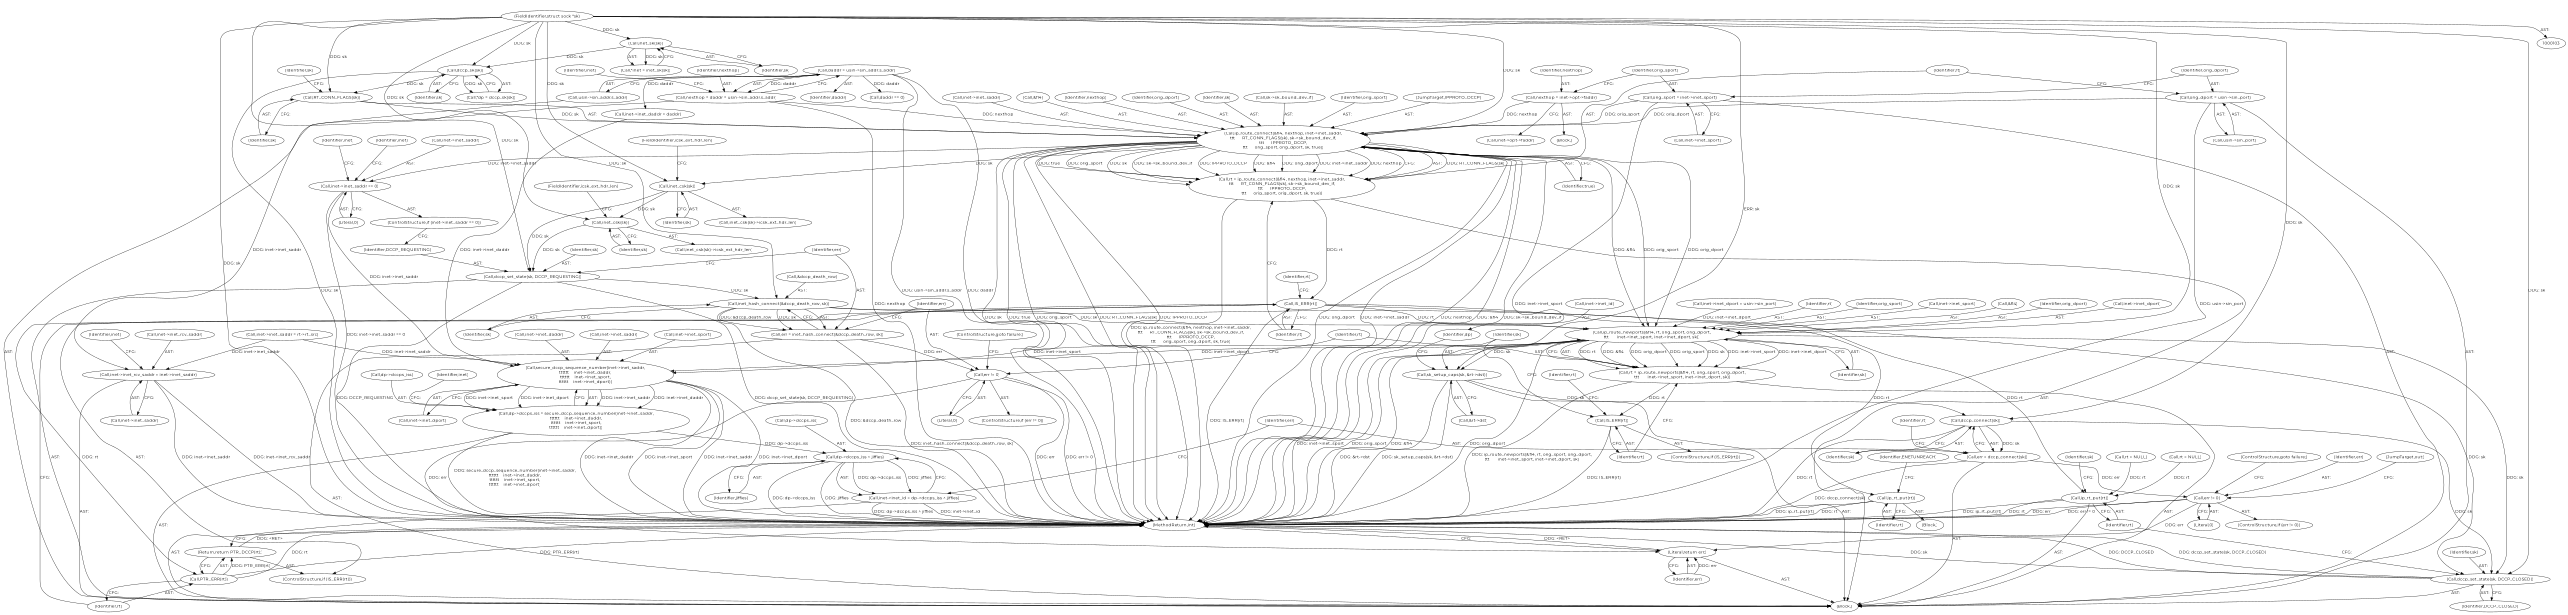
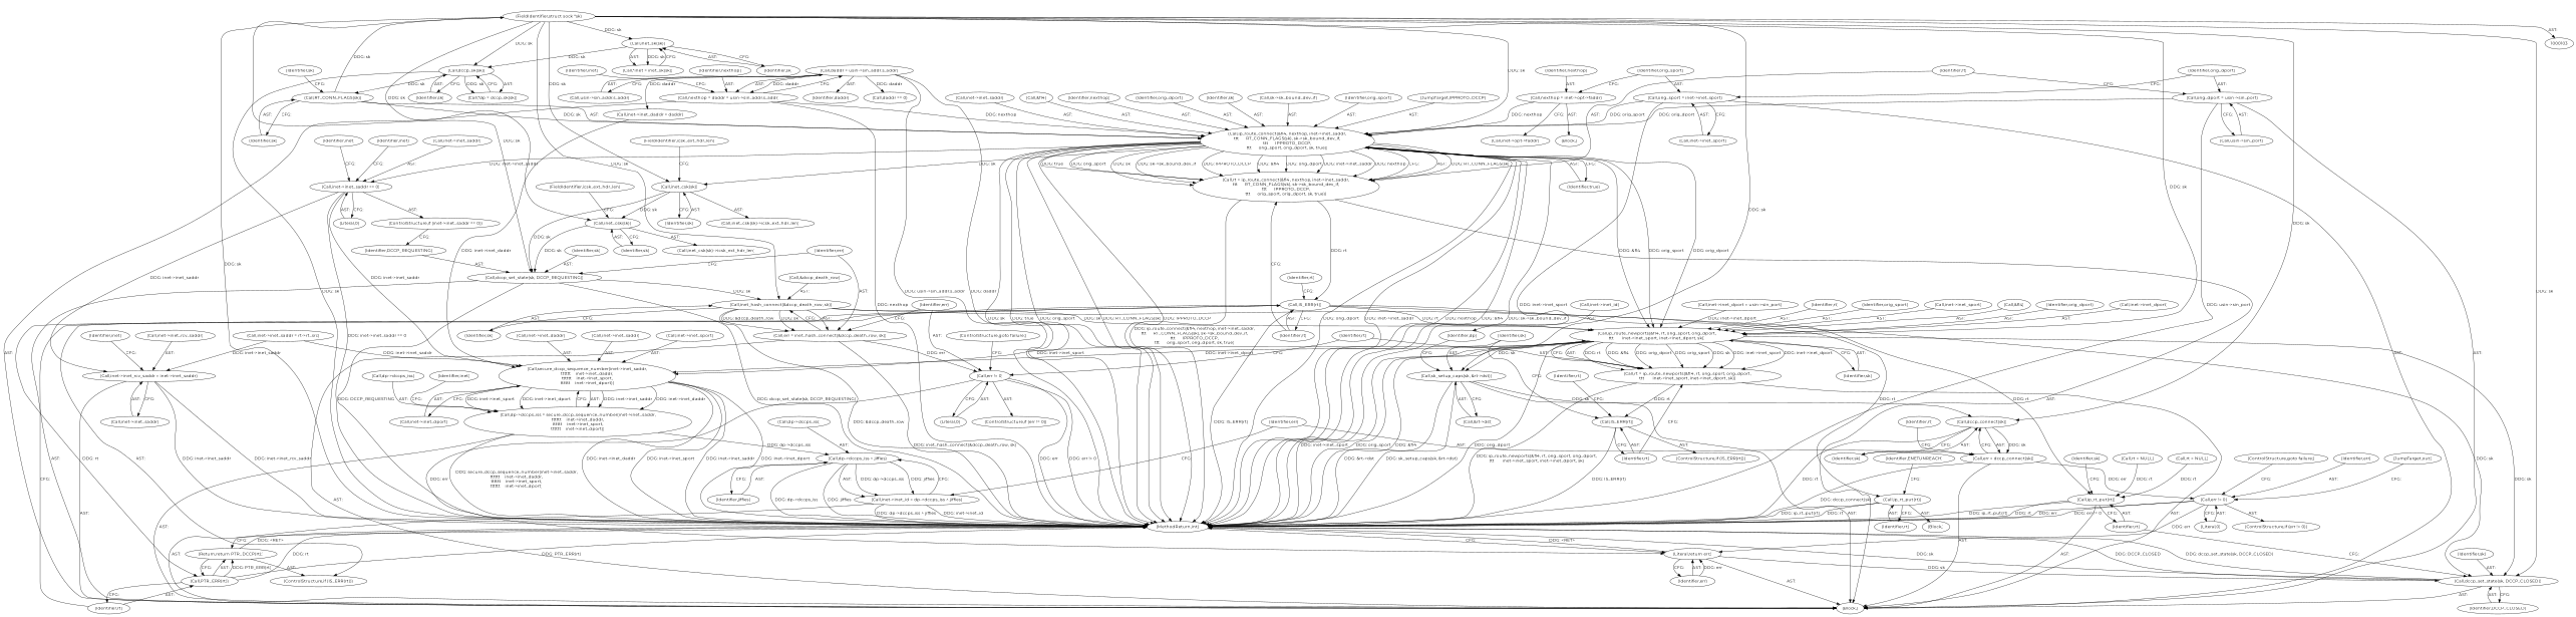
  digraph {
    fontname=Montserrat
    node [fontname=Montserrat]
    edge [fontname=Montserrat]
    n1 [label="(Call,ip_route_connect(&fl4, nexthop, inet->inet_saddr,\n\t\t\t      RT_CONN_FLAGS(sk), sk->sk_bound_dev_if,\n\t\t\t      IPPROTO_DCCP,\n\t\t\t      orig_sport, orig_dport, sk, true))"]
    n2 [label="(Call,rt = ip_route_connect(&fl4, nexthop, inet->inet_saddr,\n\t\t\t      RT_CONN_FLAGS(sk), sk->sk_bound_dev_if,\n\t\t\t      IPPROTO_DCCP,\n\t\t\t      orig_sport, orig_dport, sk, true))"]
    n3 [label="(Call,ip_route_newports(&fl4, rt, orig_sport, orig_dport,\n\t\t\t       inet->inet_sport, inet->inet_dport, sk))"]
    n4 [label="(Call,inet->inet_saddr == 0)"]
    n5 [label="(Call,inet_csk(sk))"]
    n6 [label="(Identifier,true)"]
    n7 [label="(MethodReturn,int)"]
    n8 [label="(Block,)"]
    n9 [label="(Call,IS_ERR(rt))"]
    n10 [label="(Call,sk_setup_caps(sk, &rt->dst))"]
    n11 [label="(Call,dccp_set_state(sk, DCCP_CLOSED))"]
    n12 [label="(Call,rt = ip_route_newports(&fl4, rt, orig_sport, orig_dport,\n\t\t\t       inet->inet_sport, inet->inet_dport, sk))"]
    n13 [label="(Call,secure_dccp_sequence_number(inet->inet_saddr,\n\t\t\t\t\t\t    inet->inet_daddr,\n\t\t\t\t\t\t    inet->inet_sport,\n\t\t\t\t\t\t    inet->inet_dport))"]
    n14 [label="(Identifier,sk)"]
    n15 [label="(Call,inet->inet_rcv_saddr = inet->inet_saddr)"]
    n16 [label="(ControlStructure,if (inet->inet_saddr == 0))"]
    n17 [label="(Literal,0)"]
    n18 [label="(Call,inet_csk(sk))"]
    n19 [label="(Call,dccp_set_state(sk, DCCP_REQUESTING))"]
    n20 [label="(Identifier,sk)"]
    n21 [label="(Call,inet_csk(sk)->icsk_ext_hdr_len)"]
    n22 [label="(Return,return PTR_DCCP(rt);)"]
    n23 [label="(Literal,return err;)"]
    n24 [label="(Call,nexthop = daddr = usin->sin_addr.s_addr)"]
    n25 [label="(Call,daddr = usin->sin_addr.s_addr)"]
    n26 [label="(Call,daddr == 0)"]
    n27 [label="(Call,inet->inet_daddr = daddr)"]
    n28 [label="(Call,usin->sin_addr.s_addr)"]
    n29 [label="(Identifier,daddr)"]
    n30 [label="(Call,nexthop = inet->opt->faddr)"]
    n31 [label="(Block,)"]
    n32 [label="(Call,inet->opt->faddr)"]
    n33 [label="(Call,RT_CONN_FLAGS(sk))"]
    n34 [label="(Identifier,sk)"]
    n35 [label="(Call,dccp_sk(sk))"]
    n36 [label="(Call,*dp = dccp_sk(sk))"]
    n37 [label="(Identifier,sk)"]
    n38 [label="(Call,inet_sk(sk))"]
    n39 [label="(Call,*inet = inet_sk(sk))"]
    n40 [label="(Identifier,sk)"]
    n41 [label="(FieldIdentifier,struct sock *sk)"]
    n42 [label="(Call,dccp_connect(sk))"]
    n43 [label="(Call,inet_hash_connect(&dccp_death_row, sk))"]
    1000103
    n45 [label="(Call,&rt->dst)"]
    n46 [label="(Call,err = dccp_connect(sk))"]
    n47 [label="(Identifier,sk)"]
    n48 [label="(Identifier,DCCP_CLOSED)"]
    n49 [label="(Identifier,sk)"]
    n50 [label="(Call,inet_csk(sk)->icsk_ext_hdr_len)"]
    n51 [label="(Call,err = inet_hash_connect(&dccp_death_row, sk))"]
    n52 [label="(Identifier,sk)"]
    n53 [label="(Call,orig_sport = inet->inet_sport)"]
    n54 [label="(Call,inet->inet_sport)"]
    n55 [label="(Call,orig_dport = usin->sin_port)"]
    n56 [label="(Call,usin->sin_port)"]
    n57 [label="(Call,PTR_ERR(rt))"]
    n58 [label="(Call,ip_rt_put(rt))"]
    n59 [label="(Call,ip_rt_put(rt))"]
    n60 [label="(Identifier,rt)"]
    n61 [label="(ControlStructure,if (IS_ERR(rt)))"]
    n62 [label="(Identifier,rt)"]
    n63 [label="(Block,)"]
    n64 [label="(Identifier,rt)"]
    n65 [label="(Identifier,rt)"]
    n66 [label="(Call,IS_ERR(rt))"]
    n67 [label="(Call,dp->dccps_iss = secure_dccp_sequence_number(inet->inet_saddr,\n\t\t\t\t\t\t    inet->inet_daddr,\n\t\t\t\t\t\t    inet->inet_sport,\n\t\t\t\t\t\t    inet->inet_dport))"]
    n68 [label="(Call,inet->inet_dport)"]
    n69 [label="(Identifier,rt)"]
    n70 [label="(ControlStructure,if (IS_ERR(rt)))"]
    n71 [label="(Call,err != 0)"]
    n72 [label="(Literal,0)"]
    n73 [label="(ControlStructure,if (err != 0))"]
    n74 [label="(Identifier,err)"]
    n75 [label="(Call,dp->dccps_iss ^ jiffies)"]
    n76 [label="(Call,inet->inet_id = dp->dccps_iss ^ jiffies)"]
    n77 [label="(Identifier,jiffies)"]
    n78 [label="(Call,inet->inet_saddr)"]
    n79 [label="(Identifier,DCCP_REQUESTING)"]
    n80 [label="(Call,err != 0)"]
    n81 [label="(Literal,0)"]
    n82 [label="(ControlStructure,if (err != 0))"]
    n83 [label="(Identifier,err)"]
    n84 [label="(Call,inet->inet_sport)"]
    n85 [label="(Call,dp->dccps_iss)"]
    n86 [label="(Identifier,nexthop)"]
    n87 [label="(Call,inet->inet_saddr = rt->rt_src)"]
    n88 [label="(Call,inet->inet_id)"]
    n89 [label="(Identifier,dp)"]
    n90 [label="(Call,inet->inet_saddr)"]
    n91 [label="(Call,&fl4)"]
    n92 [label="(Call,inet->inet_rcv_saddr)"]
    n93 [label="(Call,&fl4)"]
    n94 [label="(Identifier,inet)"]
    n95 [label="(Identifier,rt)"]
    n96 [label="(Identifier,inet)"]
    n97 [label="(Identifier,sk)"]
    n98 [label="(Identifier,sk)"]
    n99 [label="(JumpTarget,out:)"]
    n100 [label="(FieldIdentifier,icsk_ext_hdr_len)"]
    n101 [label="(Identifier,err)"]
    n102 [label="(ControlStructure,goto failure;)"]
    n103 [label="(Call,inet->inet_saddr)"]
    n104 [label="(Call,dp->dccps_iss)"]
    n105 [label="(FieldIdentifier,icsk_ext_hdr_len)"]
    n106 [label="(Identifier,orig_dport)"]
    n107 [label="(ControlStructure,goto failure;)"]
    n108 [label="(Identifier,err)"]
    n109 [label="(Call,inet->inet_dport)"]
    n110 [label="(Identifier,rt)"]
    n111 [label="(Call,rt = NULL)"]
    n112 [label="(Identifier,err)"]
    n113 [label="(Identifier,sk)"]
    n114 [label="(Identifier,rt)"]
    n115 [label="(Call,&dccp_death_row)"]
    n116 [label="(Call,inet->inet_dport = usin->sin_port)"]
    n117 [label="(Identifier,nexthop)"]
    n118 [label="(Identifier,orig_dport)"]
    n119 [label="(Call,inet->inet_daddr)"]
    n120 [label="(Identifier,sk)"]
    n121 [label="(Identifier,sk)"]
    n122 [label="(Identifier,orig_sport)"]
    n123 [label="(Identifier,rt)"]
    n124 [label="(Identifier,orig_sport)"]
    n125 [label="(Call,sk->sk_bound_dev_if)"]
    n126 [label="(Identifier,inet)"]
    n127 [label="(Identifier,inet)"]
    n128 [label="(Identifier,sk)"]
    n129 [label="(Call,rt = NULL)"]
    n130 [label="(Call,inet->inet_saddr)"]
    n131 [label="(Identifier,orig_sport)"]
    n132 [label="(Identifier,rt)"]
    n133 [label="(Identifier,ENETUNREACH)"]
    n134 [label="(Identifier,orig_dport)"]
    n135 [label="(Identifier,rt)"]
    n136 [label="(Call,inet->inet_sport)"]
    n137 [label="(Identifier,inet)"]
    n138 [label="(JumpTarget,IPPROTO_DCCP)"]
    n139 [label="(Identifier,nexthop)"]
    n1 -> n2 [label="AST: "]
    n1 -> n2 [label="DDG: RT_CONN_FLAGS(sk)"]
    n1 -> n2 [label="DDG: true"]
    n1 -> n2 [label="DDG: orig_sport"]
    n1 -> n2 [label="DDG: sk"]
    n1 -> n2 [label="DDG: sk->sk_bound_dev_if"]
    n1 -> n2 [label="DDG: IPPROTO_DCCP"]
    n1 -> n2 [label="DDG: &fl4"]
    n1 -> n2 [label="DDG: orig_dport"]
    n1 -> n2 [label="DDG: inet->inet_saddr"]
    n1 -> n2 [label="DDG: nexthop"]
    n1 -> n3 [label="DDG: &fl4"]
    n1 -> n3 [label="DDG: orig_sport"]
    n1 -> n3 [label="DDG: orig_dport"]
    n1 -> n4 [label="DDG: inet->inet_saddr"]
    n1 -> n5 [label="DDG: sk"]
    n1 -> n6 [label="CFG: "]
    n1 -> n7 [label="DDG: sk->sk_bound_dev_if"]
    n1 -> n7 [label="DDG: sk"]
    n1 -> n7 [label="DDG: true"]
    n1 -> n7 [label="DDG: orig_sport"]
    n1 -> n7 [label="DDG: RT_CONN_FLAGS(sk)"]
    n1 -> n7 [label="DDG: IPPROTO_DCCP"]
    n1 -> n7 [label="DDG: orig_dport"]
    n1 -> n7 [label="DDG: inet->inet_saddr"]
    n1 -> n7 [label="DDG: nexthop"]
    n1 -> n7 [label="DDG: &fl4"]
    n2 -> n1 [label="CFG: "]
    n2 -> n7 [label="DDG: ip_route_connect(&fl4, nexthop, inet->inet_saddr,\n\t\t\t      RT_CONN_FLAGS(sk), sk->sk_bound_dev_if,\n\t\t\t      IPPROTO_DCCP,\n\t\t\t      orig_sport, orig_dport, sk, true)"]
    n2 -> n8 [label="AST: "]
    n2 -> n9 [label="DDG: rt"]
    n3 -> n7 [label="DDG: orig_dport"]
    n3 -> n7 [label="DDG: inet->inet_sport"]
    n3 -> n7 [label="DDG: orig_sport"]
    n3 -> n7 [label="DDG: &fl4"]
    n3 -> n10 [label="DDG: sk"]
    n3 -> n11 [label="DDG: sk"]
    n3 -> n12 [label="AST: "]
    n3 -> n12 [label="DDG: rt"]
    n3 -> n12 [label="DDG: &fl4"]
    n3 -> n12 [label="DDG: orig_dport"]
    n3 -> n12 [label="DDG: orig_sport"]
    n3 -> n12 [label="DDG: sk"]
    n3 -> n12 [label="DDG: inet->inet_sport"]
    n3 -> n12 [label="DDG: inet->inet_dport"]
    n3 -> n13 [label="DDG: inet->inet_sport"]
    n3 -> n13 [label="DDG: inet->inet_dport"]
    n3 -> n14 [label="CFG: "]
    n4 -> n7 [label="DDG: inet->inet_saddr == 0"]
    n4 -> n13 [label="DDG: inet->inet_saddr"]
-   n28 -> n15 [label="DDG: inet->inet_saddr"]
+   n4 -> n15 [label="DDG: inet->inet_saddr"]
    n4 -> n16 [label="AST: "]
    n4 -> n17 [label="CFG: "]
    n5 -> n18 [label="DDG: sk"]
    n5 -> n19 [label="DDG: sk"]
    n5 -> n20 [label="CFG: "]
    n5 -> n21 [label="AST: "]
    n6 -> n1 [label="AST: "]
    n7 -> n22 [label="CFG: "]
    n7 -> n23 [label="CFG: "]
    n9 -> n3 [label="DDG: rt"]
    n9 -> n7 [label="DDG: IS_ERR(rt)"]
    n9 -> n57 [label="DDG: rt"]
    n9 -> n58 [label="DDG: rt"]
    n9 -> n59 [label="DDG: rt"]
    n9 -> n60 [label="CFG: "]
    n9 -> n61 [label="AST: "]
    n10 -> n7 [label="DDG: &rt->dst"]
    n10 -> n7 [label="DDG: sk_setup_caps(sk, &rt->dst)"]
    n10 -> n8 [label="AST: "]
    n10 -> n42 [label="DDG: sk"]
    n10 -> n45 [label="CFG: "]
    n11 -> n7 [label="DDG: sk"]
    n11 -> n7 [label="DDG: DCCP_CLOSED"]
    n11 -> n7 [label="DDG: dccp_set_state(sk, DCCP_CLOSED)"]
    n11 -> n8 [label="AST: "]
    n11 -> n48 [label="CFG: "]
    n12 -> n3 [label="CFG: "]
    n12 -> n7 [label="DDG: ip_route_newports(&fl4, rt, orig_sport, orig_dport,\n\t\t\t       inet->inet_sport, inet->inet_dport, sk)"]
    n12 -> n8 [label="AST: "]
    n12 -> n66 [label="DDG: rt"]
    n13 -> n7 [label="DDG: inet->inet_daddr"]
    n13 -> n7 [label="DDG: inet->inet_sport"]
    n13 -> n7 [label="DDG: inet->inet_saddr"]
    n13 -> n7 [label="DDG: inet->inet_dport"]
    n13 -> n67 [label="AST: "]
    n13 -> n67 [label="DDG: inet->inet_saddr"]
    n13 -> n67 [label="DDG: inet->inet_daddr"]
    n13 -> n67 [label="DDG: inet->inet_sport"]
    n13 -> n67 [label="DDG: inet->inet_dport"]
    n13 -> n68 [label="CFG: "]
    n14 -> n3 [label="AST: "]
    n15 -> n7 [label="DDG: inet->inet_saddr"]
    n15 -> n7 [label="DDG: inet->inet_rcv_saddr"]
    n15 -> n8 [label="AST: "]
    n15 -> n78 [label="CFG: "]
    n16 -> n79 [label="CFG: "]
    n17 -> n4 [label="AST: "]
    n18 -> n19 [label="DDG: sk"]
    n18 -> n49 [label="CFG: "]
    n18 -> n50 [label="AST: "]
    n19 -> n7 [label="DDG: dccp_set_state(sk, DCCP_REQUESTING)"]
    n19 -> n7 [label="DDG: DCCP_REQUESTING"]
    n19 -> n8 [label="AST: "]
    n19 -> n43 [label="DDG: sk"]
    n20 -> n5 [label="AST: "]
    n22 -> n7 [label="DDG: <RET>"]
    n22 -> n57 [label="CFG: "]
    n22 -> n61 [label="AST: "]
    n23 -> n7 [label="DDG: <RET>"]
    n23 -> n8 [label="AST: "]
    n23 -> n74 [label="CFG: "]
    n24 -> n1 [label="DDG: nexthop"]
    n24 -> n7 [label="DDG: nexthop"]
    n24 -> n8 [label="AST: "]
    n24 -> n25 [label="CFG: "]
    n25 -> n7 [label="DDG: usin->sin_addr.s_addr"]
    n25 -> n7 [label="DDG: daddr"]
    n25 -> n24 [label="AST: "]
    n25 -> n24 [label="DDG: daddr"]
    n25 -> n26 [label="DDG: daddr"]
    n25 -> n27 [label="DDG: daddr"]
    n25 -> n28 [label="CFG: "]
    n25 -> n29 [label="AST: "]
    n27 -> n13 [label="DDG: inet->inet_daddr"]
    n28 -> n25 [label="AST: "]
    n30 -> n1 [label="DDG: nexthop"]
    n30 -> n31 [label="AST: "]
    n30 -> n32 [label="CFG: "]
    n33 -> n1 [label="AST: "]
    n33 -> n1 [label="DDG: sk"]
    n33 -> n34 [label="CFG: "]
    n34 -> n33 [label="AST: "]
    n35 -> n7 [label="DDG: sk"]
    n35 -> n33 [label="DDG: sk"]
    n35 -> n36 [label="AST: "]
    n35 -> n36 [label="DDG: sk"]
    n35 -> n37 [label="CFG: "]
    n36 -> n35 [label="CFG: "]
    n37 -> n35 [label="AST: "]
    n38 -> n35 [label="DDG: sk"]
    n38 -> n39 [label="AST: "]
    n38 -> n39 [label="DDG: sk"]
    n38 -> n40 [label="CFG: "]
    n39 -> n38 [label="CFG: "]
    n40 -> n38 [label="AST: "]
    n41 -> n1 [label="DDG: sk"]
    n41 -> n3 [label="DDG: sk"]
    n41 -> n5 [label="DDG: sk"]
    n41 -> n7 [label="DDG: sk"]
-   n41 -> n10 [label="ERR: sk"]
+   n41 -> n10 [label="DDG: sk"]
    n41 -> n11 [label="DDG: sk"]
    n41 -> n18 [label="DDG: sk"]
    n41 -> n19 [label="DDG: sk"]
-   n41 -> n33 [label="DDG: sk"]
+   n33 -> n41 [label="DDG: sk"]
    n41 -> n35 [label="DDG: sk"]
    n41 -> n38 [label="DDG: sk"]
    n41 -> n42 [label="DDG: sk"]
    n41 -> n43 [label="DDG: sk"]
    n41 -> 1000103 [label="AST: "]
    n42 -> n7 [label="DDG: rt"]
-   n42 -> n11 [label="DDG: sk"]
+   n23 -> n11 [label="DDG: sk"]
    n42 -> n46 [label="AST: "]
    n42 -> n46 [label="DDG: sk"]
    n42 -> n47 [label="CFG: "]
    n43 -> n3 [label="DDG: sk"]
    n43 -> n7 [label="DDG: &dccp_death_row"]
    n43 -> n11 [label="DDG: sk"]
    n43 -> n51 [label="AST: "]
    n43 -> n51 [label="DDG: &dccp_death_row"]
    n43 -> n51 [label="DDG: sk"]
    n43 -> n52 [label="CFG: "]
    n45 -> n10 [label="AST: "]
    n46 -> n7 [label="DDG: dccp_connect(sk)"]
    n46 -> n8 [label="AST: "]
    n46 -> n42 [label="CFG: "]
    n46 -> n71 [label="DDG: err"]
    n47 -> n42 [label="AST: "]
    n48 -> n11 [label="AST: "]
    n49 -> n18 [label="AST: "]
    n51 -> n7 [label="DDG: inet_hash_connect(&dccp_death_row, sk)"]
    n51 -> n8 [label="AST: "]
    n51 -> n43 [label="CFG: "]
    n51 -> n80 [label="DDG: err"]
    n52 -> n43 [label="AST: "]
    n53 -> n1 [label="DDG: orig_sport"]
    n53 -> n7 [label="DDG: inet->inet_sport"]
    n53 -> n8 [label="AST: "]
    n53 -> n54 [label="CFG: "]
    n54 -> n53 [label="AST: "]
    n55 -> n1 [label="DDG: orig_dport"]
    n55 -> n7 [label="DDG: usin->sin_port"]
    n55 -> n8 [label="AST: "]
-   n55 -> n56 [label="AST: "]
+   n55 -> n56 [label="CFG: "]
    n56 -> n55 [label="AST: "]
    n57 -> n7 [label="DDG: rt"]
    n57 -> n7 [label="DDG: PTR_ERR(rt)"]
    n57 -> n22 [label="AST: "]
    n57 -> n22 [label="DDG: PTR_ERR(rt)"]
    n57 -> n62 [label="CFG: "]
    n58 -> n7 [label="DDG: ip_rt_put(rt)"]
    n58 -> n7 [label="DDG: rt"]
    n58 -> n63 [label="AST: "]
    n58 -> n64 [label="CFG: "]
    n59 -> n7 [label="DDG: ip_rt_put(rt)"]
    n59 -> n7 [label="DDG: rt"]
    n59 -> n8 [label="AST: "]
    n59 -> n65 [label="CFG: "]
    n60 -> n2 [label="CFG: "]
    n60 -> n9 [label="AST: "]
    n62 -> n9 [label="CFG: "]
    n62 -> n57 [label="AST: "]
    n64 -> n58 [label="AST: "]
    n65 -> n11 [label="CFG: "]
    n65 -> n59 [label="AST: "]
    n66 -> n7 [label="DDG: IS_ERR(rt)"]
    n66 -> n69 [label="CFG: "]
    n66 -> n70 [label="AST: "]
    n67 -> n7 [label="DDG: secure_dccp_sequence_number(inet->inet_saddr,\n\t\t\t\t\t\t    inet->inet_daddr,\n\t\t\t\t\t\t    inet->inet_sport,\n\t\t\t\t\t\t    inet->inet_dport)"]
    n67 -> n8 [label="AST: "]
    n67 -> n13 [label="CFG: "]
    n67 -> n75 [label="DDG: dp->dccps_iss"]
    n68 -> n13 [label="AST: "]
    n69 -> n12 [label="CFG: "]
    n69 -> n66 [label="AST: "]
    n71 -> n7 [label="DDG: err"]
    n71 -> n7 [label="DDG: err != 0"]
    n71 -> n23 [label="DDG: err"]
    n71 -> n72 [label="CFG: "]
    n71 -> n73 [label="AST: "]
    n72 -> n71 [label="AST: "]
    n74 -> n23 [label="AST: "]
    n74 -> n23 [label="DDG: err"]
    n75 -> n7 [label="DDG: dp->dccps_iss"]
    n75 -> n7 [label="DDG: jiffies"]
    n75 -> n76 [label="AST: "]
    n75 -> n76 [label="DDG: dp->dccps_iss"]
    n75 -> n76 [label="DDG: jiffies"]
    n75 -> n77 [label="CFG: "]
    n76 -> n7 [label="DDG: dp->dccps_iss ^ jiffies"]
    n76 -> n7 [label="DDG: inet->inet_id"]
    n76 -> n8 [label="AST: "]
    n76 -> n75 [label="CFG: "]
    n77 -> n75 [label="AST: "]
    n78 -> n15 [label="AST: "]
    n79 -> n19 [label="AST: "]
    n80 -> n7 [label="DDG: err"]
    n80 -> n7 [label="DDG: err != 0"]
    n80 -> n23 [label="DDG: err"]
    n80 -> n81 [label="CFG: "]
    n80 -> n82 [label="AST: "]
    n81 -> n80 [label="AST: "]
    n83 -> n51 [label="CFG: "]
    n83 -> n80 [label="AST: "]
    n84 -> n13 [label="AST: "]
    n85 -> n67 [label="AST: "]
    n86 -> n30 [label="AST: "]
    n87 -> n13 [label="DDG: inet->inet_saddr"]
    n87 -> n15 [label="DDG: inet->inet_saddr"]
    n88 -> n89 [label="AST: "]
    n89 -> n10 [label="CFG: "]
    n90 -> n1 [label="AST: "]
    n91 -> n3 [label="AST: "]
    n92 -> n15 [label="AST: "]
    n93 -> n1 [label="AST: "]
    n94 -> n24 [label="CFG: "]
    n95 -> n9 [label="CFG: "]
    n96 -> n4 [label="CFG: "]
    n97 -> n19 [label="AST: "]
    n98 -> n33 [label="CFG: "]
    n99 -> n71 [label="CFG: "]
    n100 -> n18 [label="CFG: "]
    n101 -> n19 [label="CFG: "]
    n101 -> n51 [label="AST: "]
    n102 -> n71 [label="CFG: "]
    n103 -> n4 [label="AST: "]
    n104 -> n75 [label="AST: "]
    n105 -> n5 [label="CFG: "]
    n106 -> n3 [label="AST: "]
    n107 -> n80 [label="CFG: "]
    n108 -> n71 [label="AST: "]
    n109 -> n3 [label="AST: "]
    n110 -> n2 [label="AST: "]
    n110 -> n55 [label="CFG: "]
    n111 -> n59 [label="DDG: rt"]
    n112 -> n46 [label="AST: "]
    n112 -> n76 [label="CFG: "]
    n113 -> n10 [label="AST: "]
    n113 -> n66 [label="CFG: "]
    n114 -> n46 [label="CFG: "]
    n115 -> n43 [label="AST: "]
    n116 -> n3 [label="DDG: inet->inet_dport"]
    n117 -> n1 [label="AST: "]
    n118 -> n1 [label="AST: "]
    n119 -> n13 [label="AST: "]
    n120 -> n1 [label="AST: "]
    n121 -> n59 [label="CFG: "]
    n122 -> n30 [label="CFG: "]
    n122 -> n53 [label="AST: "]
    n123 -> n3 [label="AST: "]
    n124 -> n3 [label="AST: "]
    n125 -> n1 [label="AST: "]
    n126 -> n4 [label="CFG: "]
    n127 -> n15 [label="CFG: "]
    n128 -> n11 [label="AST: "]
    n129 -> n59 [label="DDG: rt"]
    n130 -> n13 [label="AST: "]
    n131 -> n1 [label="AST: "]
    n132 -> n66 [label="CFG: "]
    n133 -> n58 [label="CFG: "]
    n134 -> n53 [label="CFG: "]
    n134 -> n55 [label="AST: "]
    n135 -> n12 [label="AST: "]
    n135 -> n80 [label="CFG: "]
    n136 -> n3 [label="AST: "]
    n137 -> n67 [label="CFG: "]
    n138 -> n1 [label="AST: "]
    n139 -> n24 [label="AST: "]
  }
